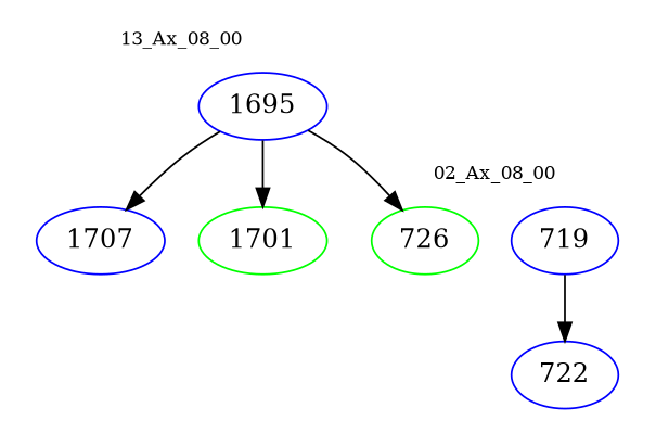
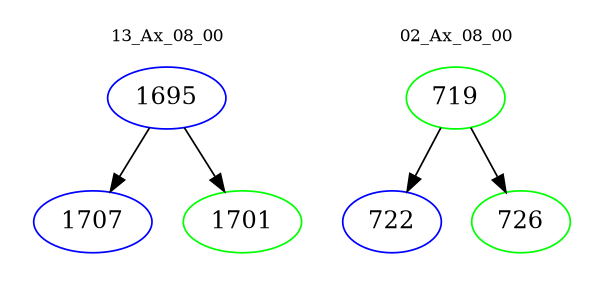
  digraph {
    node [color=blue]
    edge [color=black]
    n1 [label=1695]
    n2 [label=1707]
    n3 [color=green label=1701]
-   n4 [label=719]
+   n4 [color=green label=719]
    n5 [label=722]
    n6 [color=green label=726]
    subgraph cluster_1 {
      color=white
      fontsize=10
      label="13_Ax_08_00"
      n1
      n2
      n3
    }
    subgraph cluster_2 {
      color=white
      fontsize=10
      label="02_Ax_08_00"
      n4
      n5
      n6
    }
    n1 -> n2
    n1 -> n3
    n4 -> n5
-   n1 -> n6
+   n4 -> n6
  }
